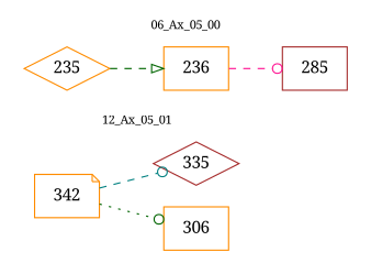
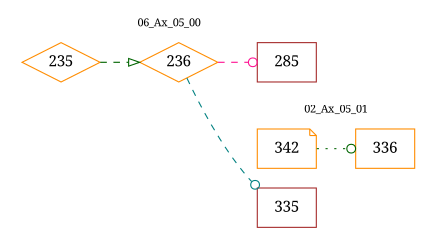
  digraph {
    fontname="Noto Serif"
    rankdir=LR
    node [color=darkorange fontname="Noto Serif" shape=box]
    edge [arrowhead=odot color=darkgreen fontname="Noto Serif" style=dashed]
-   n1 [label=306]
+   n1 [label=336]
    n2 [label=342 shape=note]
-   n3 [color=brown label=335 shape=diamond]
+   n3 [color=brown label=335]
    n4 [label=235 shape=diamond]
-   n5 [label=236]
+   n5 [label=236 shape=diamond]
    n6 [color=brown label=285]
    subgraph cluster_1 {
      color=white
      fontsize=10
-     label="12_Ax_05_01"
+     label="02_Ax_05_01"
      n1
      n2
      n3
    }
    subgraph cluster_2 {
      color=white
      fontsize=10
      label="06_Ax_05_00"
      n4
      n5
      n6
    }
    n2 -> n1 [style=dotted]
-   n2 -> n3 [color=teal]
+   n5 -> n3 [color=teal]
    n4 -> n5 [arrowhead=onormal]
    n5 -> n6 [color=deeppink]
  }
